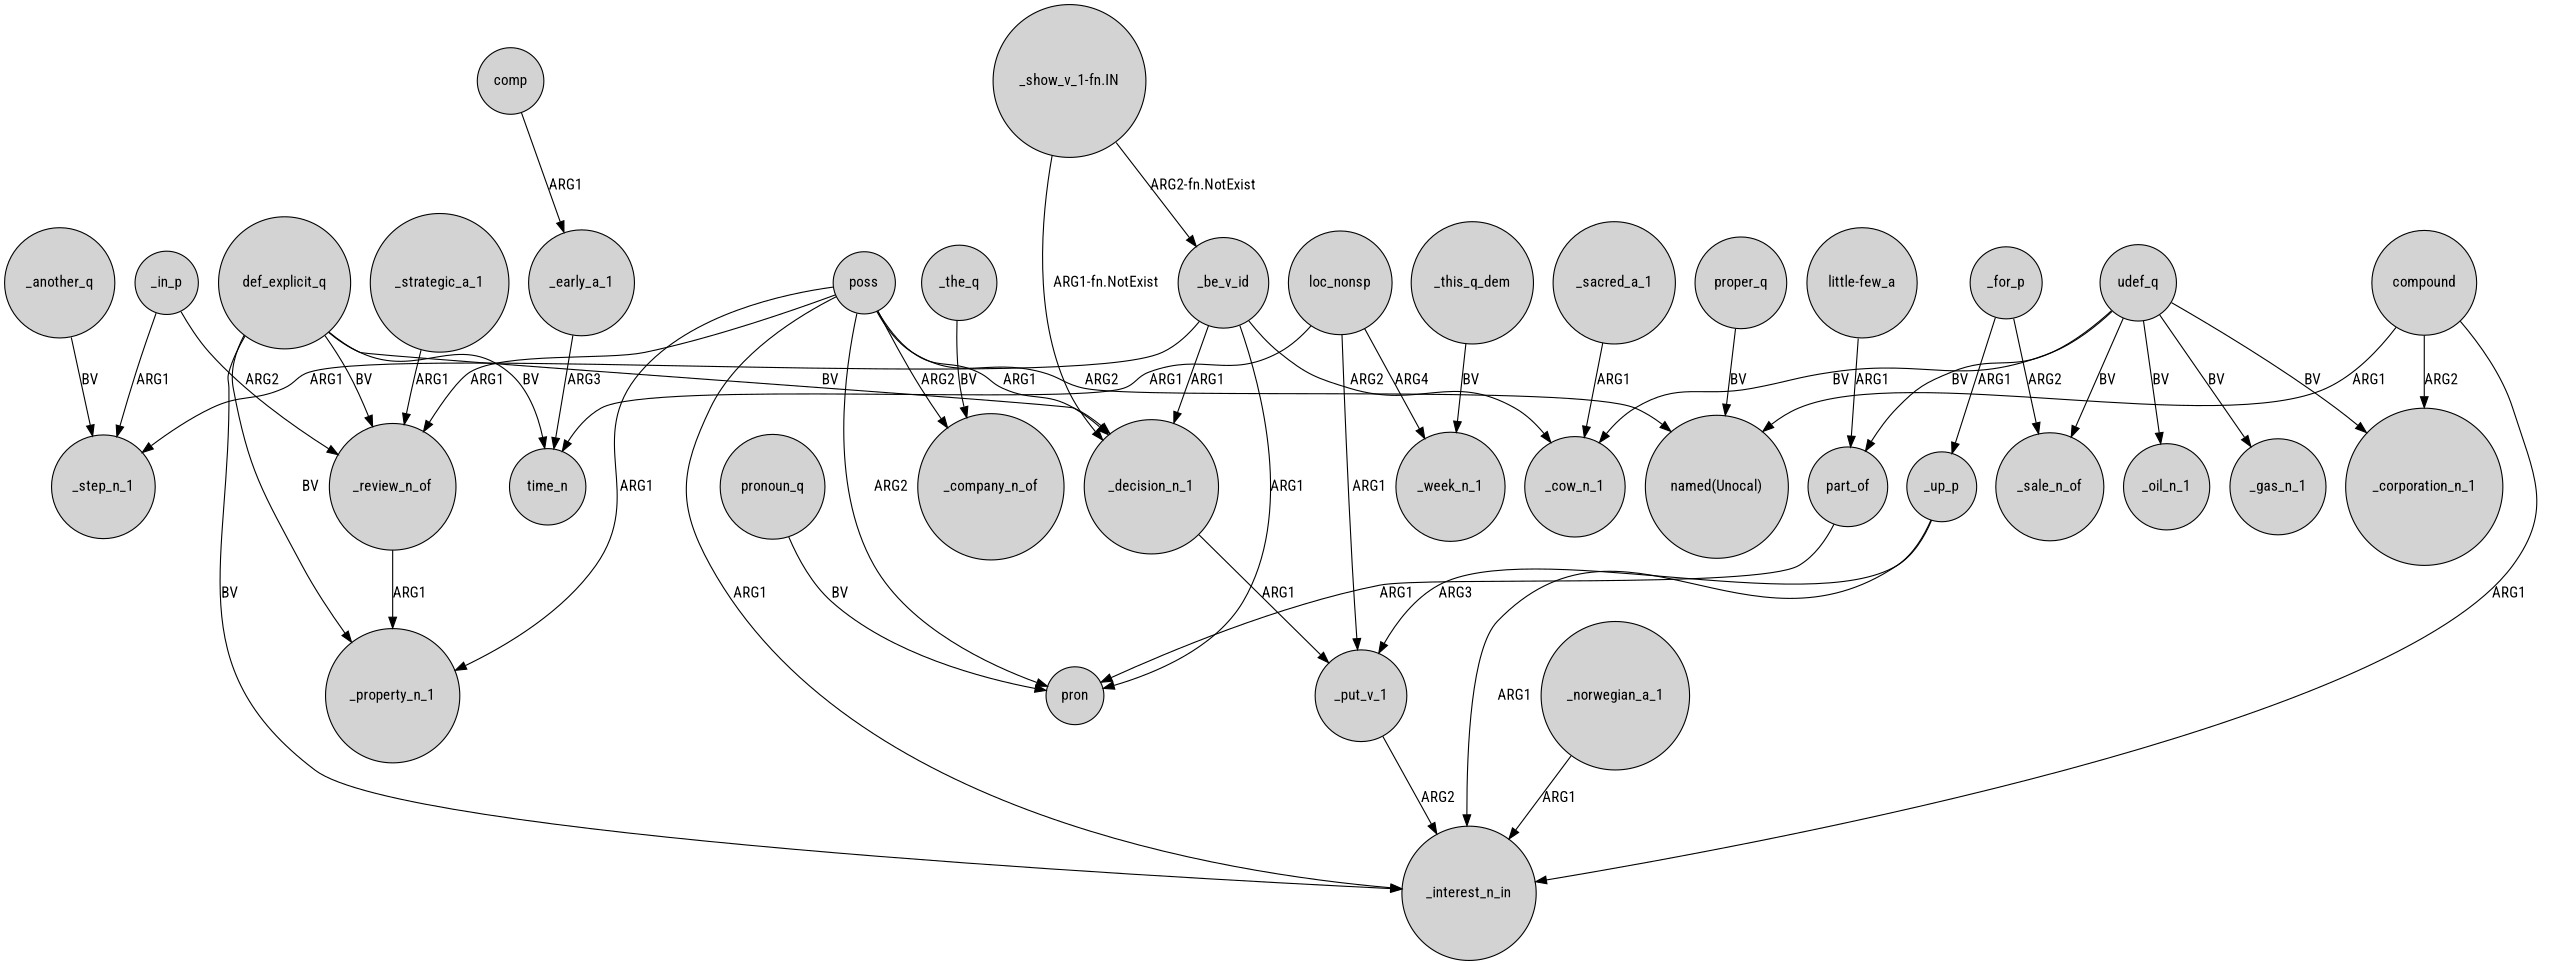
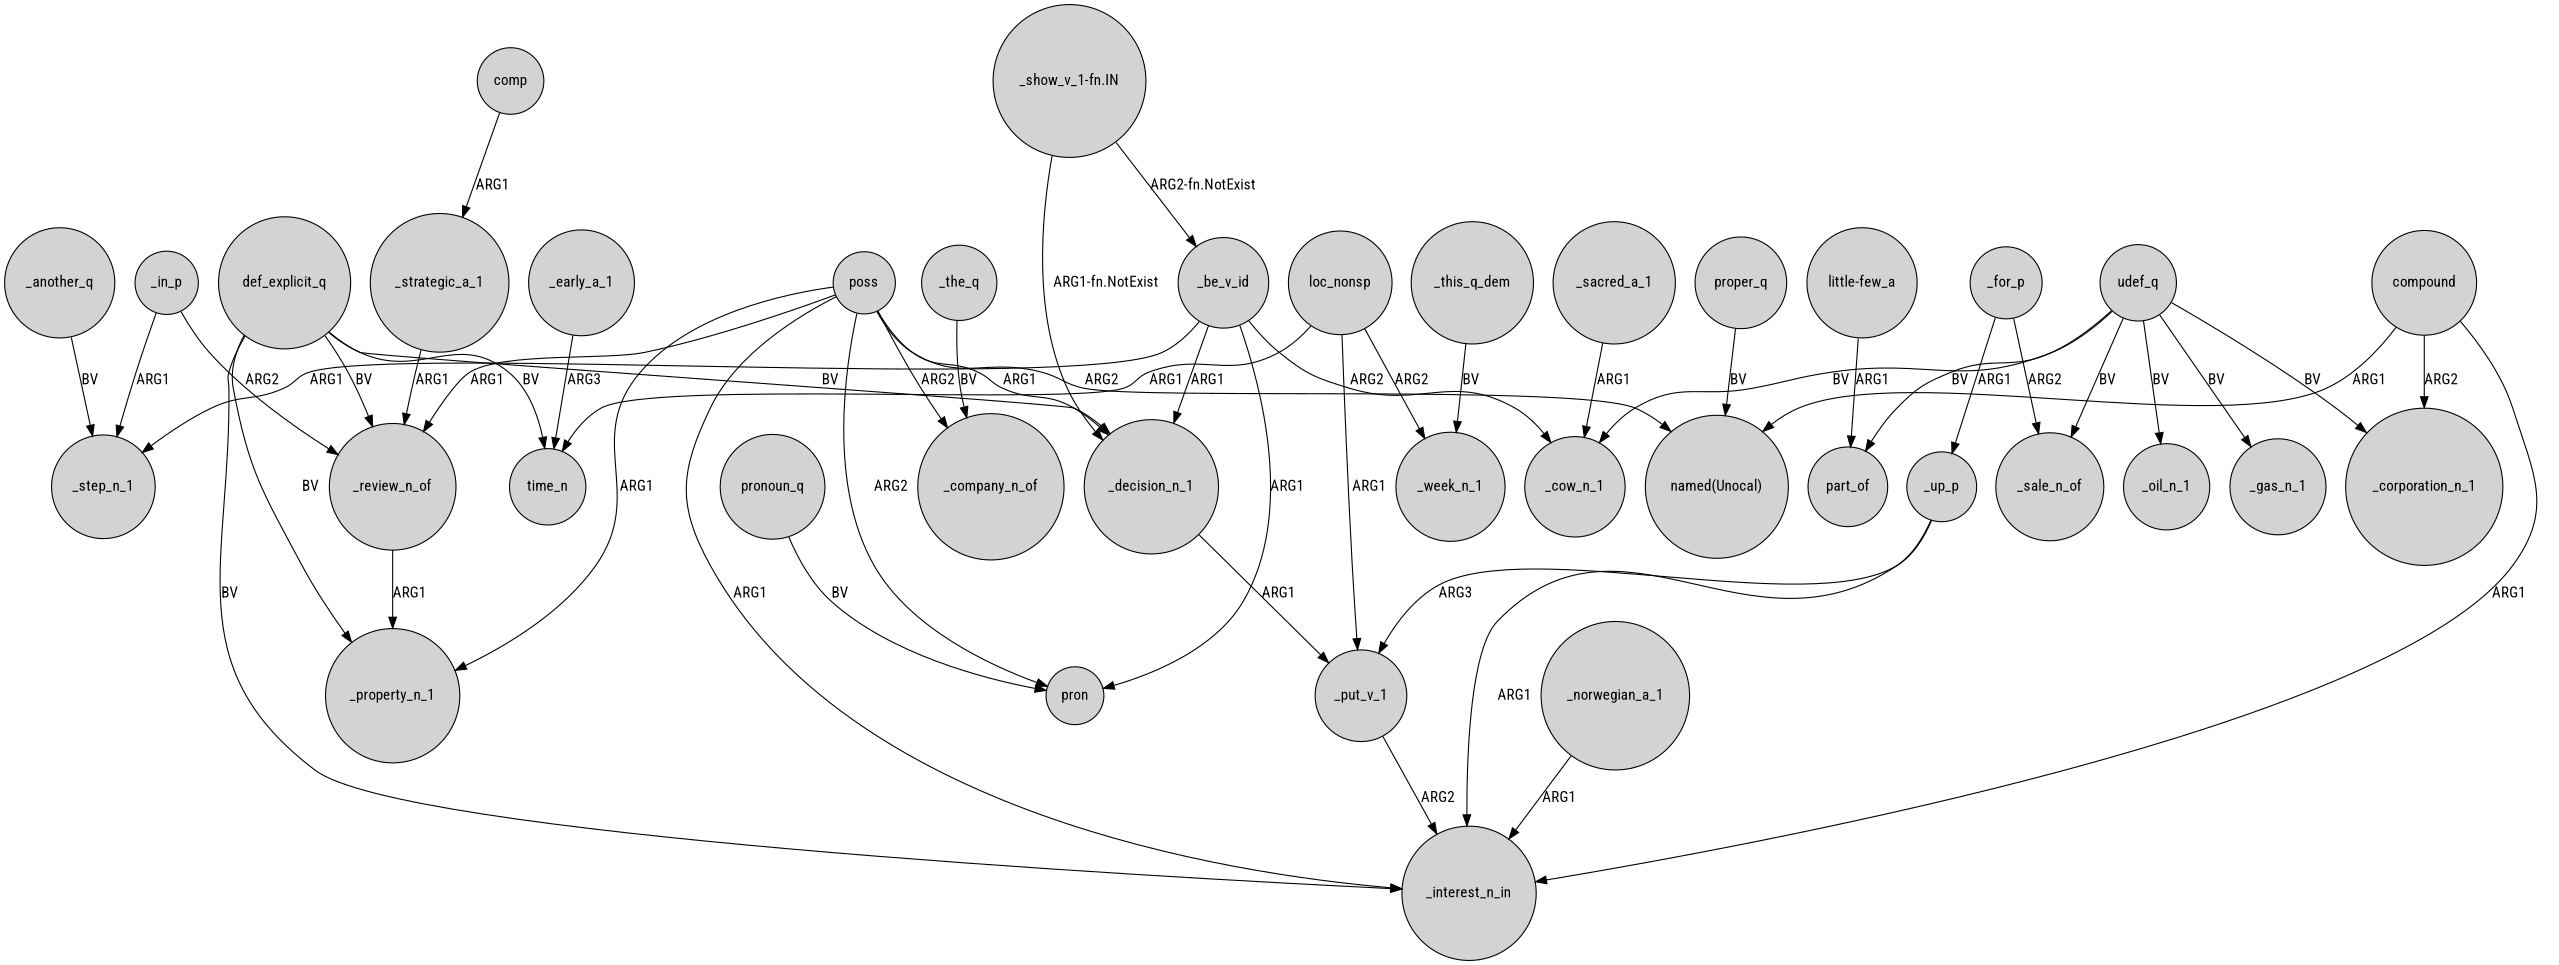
  digraph {
    fontname="Roboto Condensed"
    node [fontname="Roboto Condensed" shape=circle style=filled]
    edge [fontname="Roboto Condensed"]
    _be_v_id
    _step_n_1
    _cow_n_1
    _decision_n_1
    pron
    part_of
    _put_v_1
    poss
    "named(Unocal)"
    _interest_n_in
    _property_n_1
    _review_n_of
    _company_n_of
    udef_q
    _sale_n_of
    _corporation_n_1
    _gas_n_1
    _oil_n_1
    def_explicit_q
    time_n
    _for_p
    _up_p
    compound
    _another_q
    loc_nonsp
    _week_n_1
    proper_q
    _the_q
    "_show_v_1-fn.IN"
    _sacred_a_1
    pronoun_q
    _this_q_dem
    _strategic_a_1
    "little-few_a"
    _early_a_1
    _in_p
    comp
    _norwegian_a_1
    _be_v_id -> _step_n_1 [label=ARG1]
    _be_v_id -> _cow_n_1 [label=ARG2]
    _be_v_id -> _decision_n_1 [label=ARG1]
    _be_v_id -> pron [label=ARG1]
    _decision_n_1 -> _put_v_1 [label=ARG1]
-   part_of -> pron [label=ARG1]
    _put_v_1 -> _interest_n_in [label=ARG2]
    poss -> _decision_n_1 [label=ARG1]
    poss -> pron [label=ARG2]
    poss -> "named(Unocal)" [label=ARG2]
    poss -> _interest_n_in [label=ARG1]
    poss -> _property_n_1 [label=ARG1]
    poss -> _review_n_of [label=ARG1]
    poss -> _company_n_of [label=ARG2]
    _review_n_of -> _property_n_1 [label=ARG1]
    udef_q -> _cow_n_1 [label=BV]
    udef_q -> part_of [label=BV]
    udef_q -> _sale_n_of [label=BV]
    udef_q -> _corporation_n_1 [label=BV]
    udef_q -> _gas_n_1 [label=BV]
    udef_q -> _oil_n_1 [label=BV]
    def_explicit_q -> _decision_n_1 [label=BV]
    def_explicit_q -> _interest_n_in [label=BV]
    def_explicit_q -> _property_n_1 [label=BV]
    def_explicit_q -> _review_n_of [label=BV]
    def_explicit_q -> time_n [label=BV]
    _for_p -> _sale_n_of [label=ARG2]
    _for_p -> _up_p [label=ARG1]
    _up_p -> _put_v_1 [label=ARG3]
    _up_p -> _interest_n_in [label=ARG1]
    compound -> "named(Unocal)" [label=ARG1]
    compound -> _interest_n_in [label=ARG1]
    compound -> _corporation_n_1 [label=ARG2]
    _another_q -> _step_n_1 [label=BV]
    loc_nonsp -> _put_v_1 [label=ARG1]
    loc_nonsp -> time_n [label=ARG1]
-   loc_nonsp -> _week_n_1 [label=ARG4]
+   loc_nonsp -> _week_n_1 [label=ARG2]
    proper_q -> "named(Unocal)" [label=BV]
    _the_q -> _company_n_of [label=BV]
    "_show_v_1-fn.IN" -> _be_v_id [label="ARG2-fn.NotExist"]
    "_show_v_1-fn.IN" -> _decision_n_1 [label="ARG1-fn.NotExist"]
    _sacred_a_1 -> _cow_n_1 [label=ARG1]
    pronoun_q -> pron [label=BV]
    _this_q_dem -> _week_n_1 [label=BV]
    _strategic_a_1 -> _review_n_of [label=ARG1]
    "little-few_a" -> part_of [label=ARG1]
    _early_a_1 -> time_n [label=ARG3]
    _in_p -> _step_n_1 [label=ARG1]
    _in_p -> _review_n_of [label=ARG2]
-   comp -> _early_a_1 [label=ARG1]
+   comp -> _strategic_a_1 [label=ARG1]
    _norwegian_a_1 -> _interest_n_in [label=ARG1]
  }
